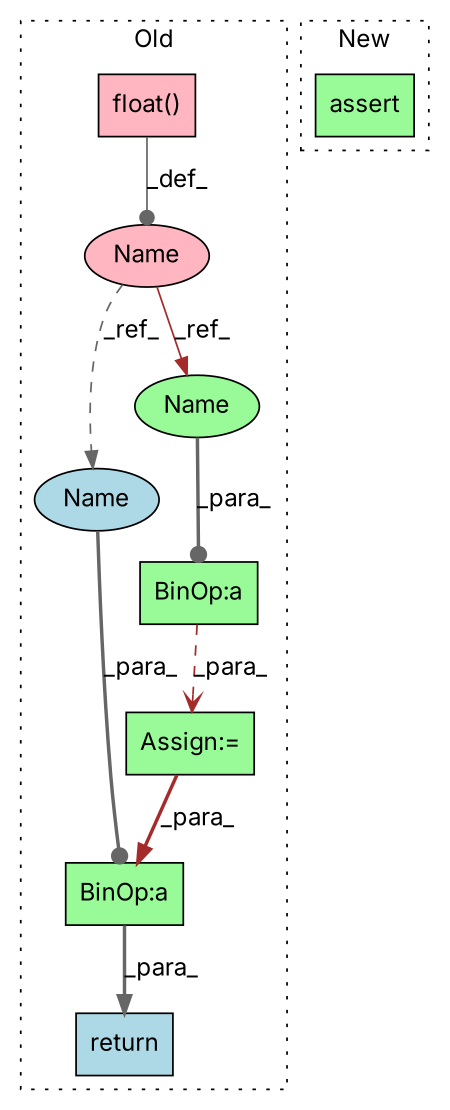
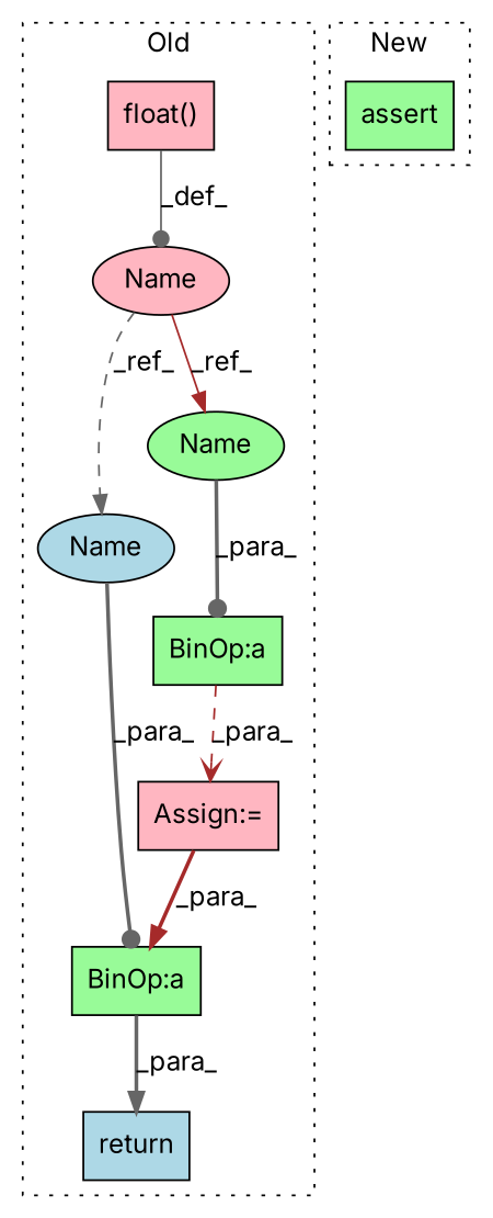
  digraph {
    fontname=Inter
    node [a=87 fillcolor=palegreen fontname=Inter l=3 shape=box style=filled]
    edge [arrowhead=normal color=gray40 fontname=Inter style=bold]
    n1 [a=75 fillcolor=lightpink l=101 label="float()" s=2238]
-   n2 [a=68 label="Assign:=" s=2353]
+   n2 [a=68 fillcolor=lightpink label="Assign:=" s=2353]
    n3 [a=82 label="BinOp:a" s=2379]
    n4 [a=82 label="BinOp:a" s=2489]
    n5 [fillcolor=lightpink l=10 label=Name s=2225 shape=ellipse]
    n6 [a=93 fillcolor=lightblue l=7 label=return s=2447]
    n7 [fillcolor=lightblue l=10 label=Name s=2492 shape=ellipse]
    n8 [l=10 label=Name s=2382 shape=ellipse]
    n9 [a=65 l=7 label=assert s=2411]
    subgraph cluster_1 {
      label=Old
      style=dotted
      n1
      n2
      n3
      n4
      n5
      n6
      n7
      n8
    }
    subgraph cluster_2 {
      label=New
      style=dotted
      n9
    }
    n1 -> n5 [arrowhead=dot label=_def_ style=solid]
    n2 -> n4 [color=brown label=_para_]
    n3 -> n2 [arrowhead=vee color=brown label=_para_ style=dashed]
    n4 -> n6 [label=_para_]
    n5 -> n7 [label=_ref_ style=dashed]
    n5 -> n8 [color=brown label=_ref_ style=solid]
    n7 -> n4 [arrowhead=dot label=_para_]
    n8 -> n3 [arrowhead=dot label=_para_]
  }
